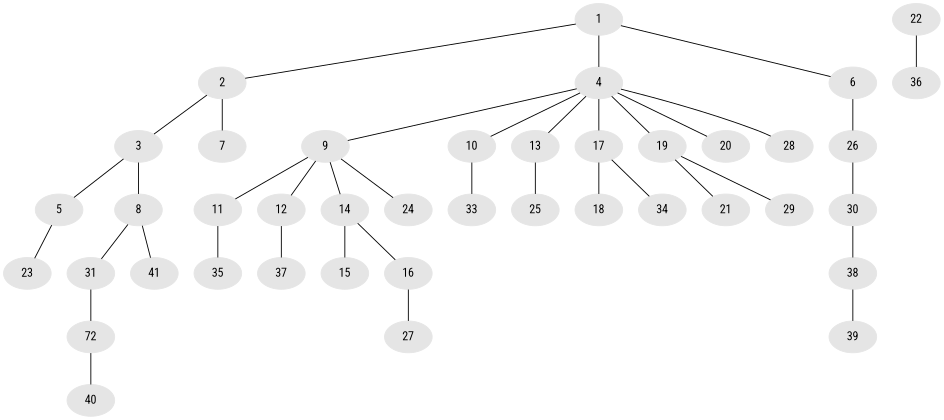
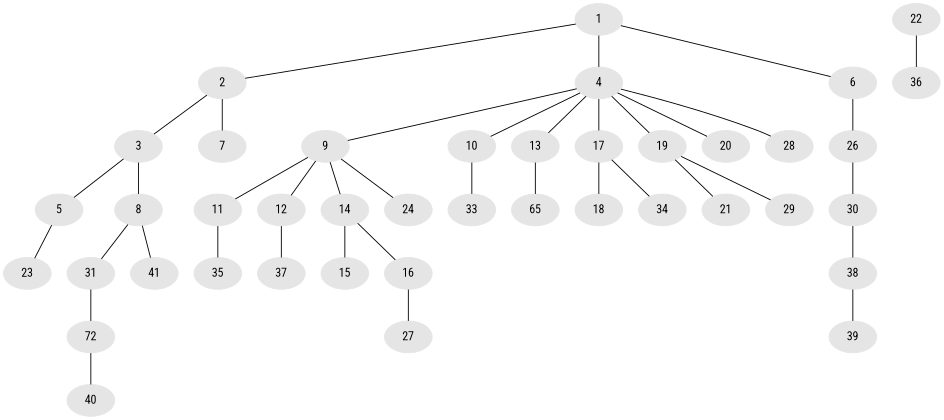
  graph {
    fontname="Roboto Condensed"
    node [color=gray90 fontname="Roboto Condensed" style=filled]
    edge [fontname="Roboto Condensed" weight=1.0]
    1
    2
    4
    6
    3
    7
    9
    10
    13
    17
    19
    20
    28
    26
    5
    8
    23
    31
    41
    11
    12
    14
    24
    33
-   25
+   25 [label=65]
    18
    34
    21
    29
    30
    n31 [label=72]
    35
    37
    15
    16
    27
    22
    36
    38
    39
    40
    1 -- 2
    1 -- 4
    1 -- 6
    2 -- 3
    2 -- 7
    4 -- 9
    4 -- 10
    4 -- 13
    4 -- 17
    4 -- 19
    4 -- 20
    4 -- 28
    6 -- 26 [weight=2.0]
    3 -- 5
    3 -- 8
    9 -- 11 [weight=2.0]
    9 -- 12
    9 -- 14
    9 -- 24
    10 -- 33
    13 -- 25 [weight=3.0]
    17 -- 18
    17 -- 34
    19 -- 21
    19 -- 29 [weight=2.0]
    26 -- 30
    5 -- 23
    8 -- 31
    8 -- 41
    31 -- n31
    11 -- 35
    12 -- 37
    14 -- 15
    14 -- 16
    30 -- 38
    n31 -- 40
    16 -- 27
    22 -- 36
    38 -- 39
  }
